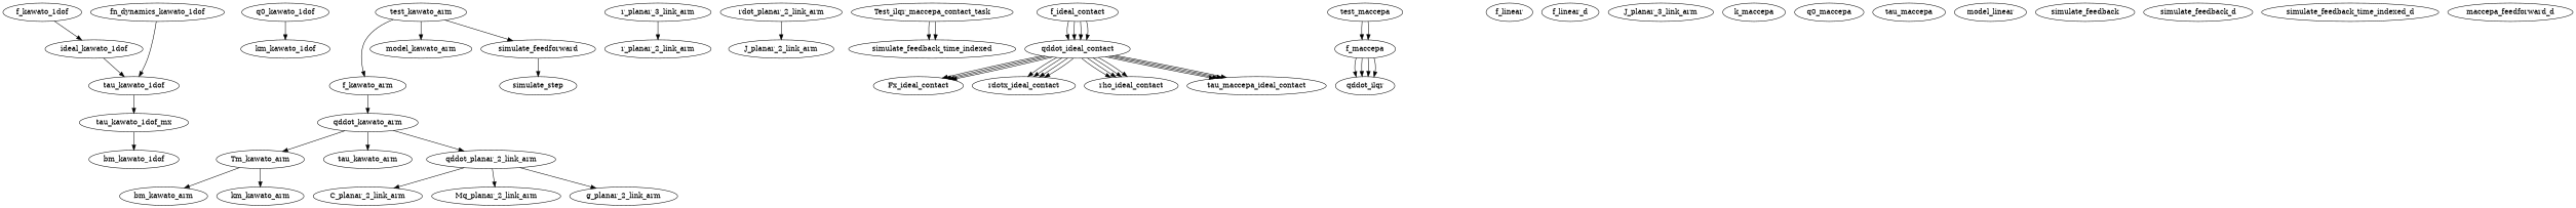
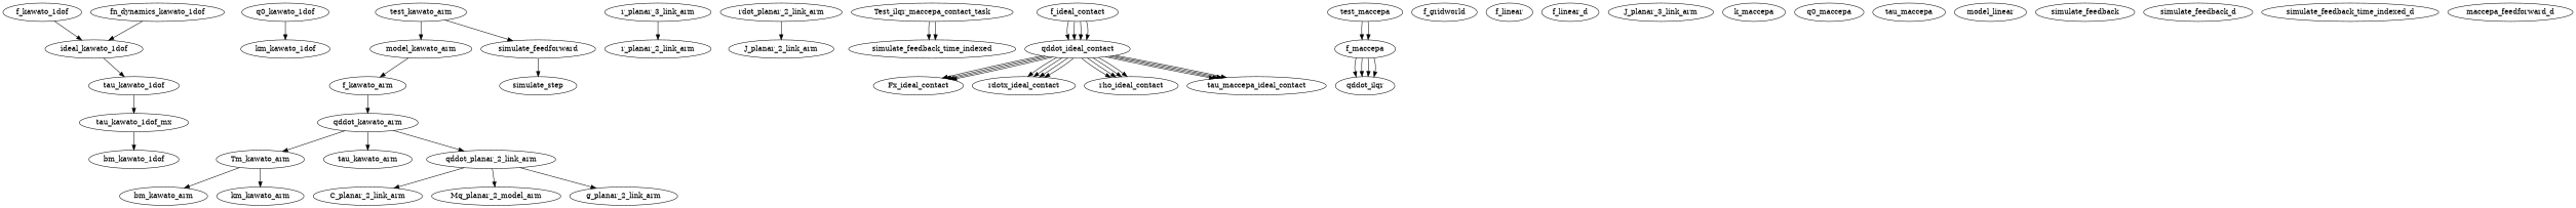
  digraph {
    n1 [label=ideal_kawato_1dof]
    f_kawato_1dof
    tau_kawato_1dof
    tau_kawato_1dof_mx
    fn_dynamics_kawato_1dof
    q0_kawato_1dof
    km_kawato_1dof
    bm_kawato_1dof
    Tm_kawato_arm
    bm_kawato_arm
    km_kawato_arm
    f_kawato_arm
    qddot_kawato_arm
    tau_kawato_arm
    qddot_planar_2_link_arm
    C_planar_2_link_arm
-   Mq_planar_2_link_arm
+   Mq_planar_2_link_arm [label=Mq_planar_2_model_arm]
    g_planar_2_link_arm
    test_kawato_arm
    model_kawato_arm
    simulate_feedforward
    simulate_step
    r_planar_3_link_arm
    r_planar_2_link_arm
    rdot_planar_2_link_arm
    J_planar_2_link_arm
    Test_ilqr_maccepa_contact_task
    simulate_feedback_time_indexed
    f_ideal_contact
    qddot_ideal_contact
    Fx_ideal_contact
    rdotx_ideal_contact
    rho_ideal_contact
    tau_maccepa_ideal_contact
    n35 [label=qddot_ilqr]
    f_maccepa
    test_maccepa
+   f_gridworld
    f_linear
    f_linear_d
    J_planar_3_link_arm
    k_maccepa
    q0_maccepa
    tau_maccepa
    model_linear
    simulate_feedback
    simulate_feedback_d
    simulate_feedback_time_indexed_d
    n49 [label=maccepa_feedforward_d]
    n1 -> tau_kawato_1dof
    f_kawato_1dof -> n1
    tau_kawato_1dof -> tau_kawato_1dof_mx
    tau_kawato_1dof_mx -> bm_kawato_1dof
-   fn_dynamics_kawato_1dof -> tau_kawato_1dof
+   fn_dynamics_kawato_1dof -> n1
    q0_kawato_1dof -> km_kawato_1dof
    Tm_kawato_arm -> bm_kawato_arm
    Tm_kawato_arm -> km_kawato_arm
    f_kawato_arm -> qddot_kawato_arm
    qddot_kawato_arm -> Tm_kawato_arm
    qddot_kawato_arm -> tau_kawato_arm
    qddot_kawato_arm -> qddot_planar_2_link_arm
    qddot_planar_2_link_arm -> C_planar_2_link_arm
    qddot_planar_2_link_arm -> Mq_planar_2_link_arm
    qddot_planar_2_link_arm -> g_planar_2_link_arm
-   test_kawato_arm -> f_kawato_arm
+   model_kawato_arm -> f_kawato_arm
    test_kawato_arm -> model_kawato_arm
    test_kawato_arm -> simulate_feedforward
    simulate_feedforward -> simulate_step
    r_planar_3_link_arm -> r_planar_2_link_arm
    rdot_planar_2_link_arm -> J_planar_2_link_arm
    Test_ilqr_maccepa_contact_task -> simulate_feedback_time_indexed
    Test_ilqr_maccepa_contact_task -> simulate_feedback_time_indexed
    f_ideal_contact -> qddot_ideal_contact
    f_ideal_contact -> qddot_ideal_contact
    f_ideal_contact -> qddot_ideal_contact
    f_ideal_contact -> qddot_ideal_contact
    qddot_ideal_contact -> Fx_ideal_contact
    qddot_ideal_contact -> Fx_ideal_contact
    qddot_ideal_contact -> Fx_ideal_contact
    qddot_ideal_contact -> Fx_ideal_contact
    qddot_ideal_contact -> rdotx_ideal_contact
    qddot_ideal_contact -> rdotx_ideal_contact
    qddot_ideal_contact -> rdotx_ideal_contact
    qddot_ideal_contact -> rdotx_ideal_contact
    qddot_ideal_contact -> rho_ideal_contact
    qddot_ideal_contact -> rho_ideal_contact
    qddot_ideal_contact -> rho_ideal_contact
    qddot_ideal_contact -> rho_ideal_contact
    qddot_ideal_contact -> tau_maccepa_ideal_contact
    qddot_ideal_contact -> tau_maccepa_ideal_contact
    qddot_ideal_contact -> tau_maccepa_ideal_contact
    qddot_ideal_contact -> tau_maccepa_ideal_contact
    f_maccepa -> n35
    f_maccepa -> n35
    f_maccepa -> n35
    f_maccepa -> n35
    test_maccepa -> f_maccepa
    test_maccepa -> f_maccepa
  }
